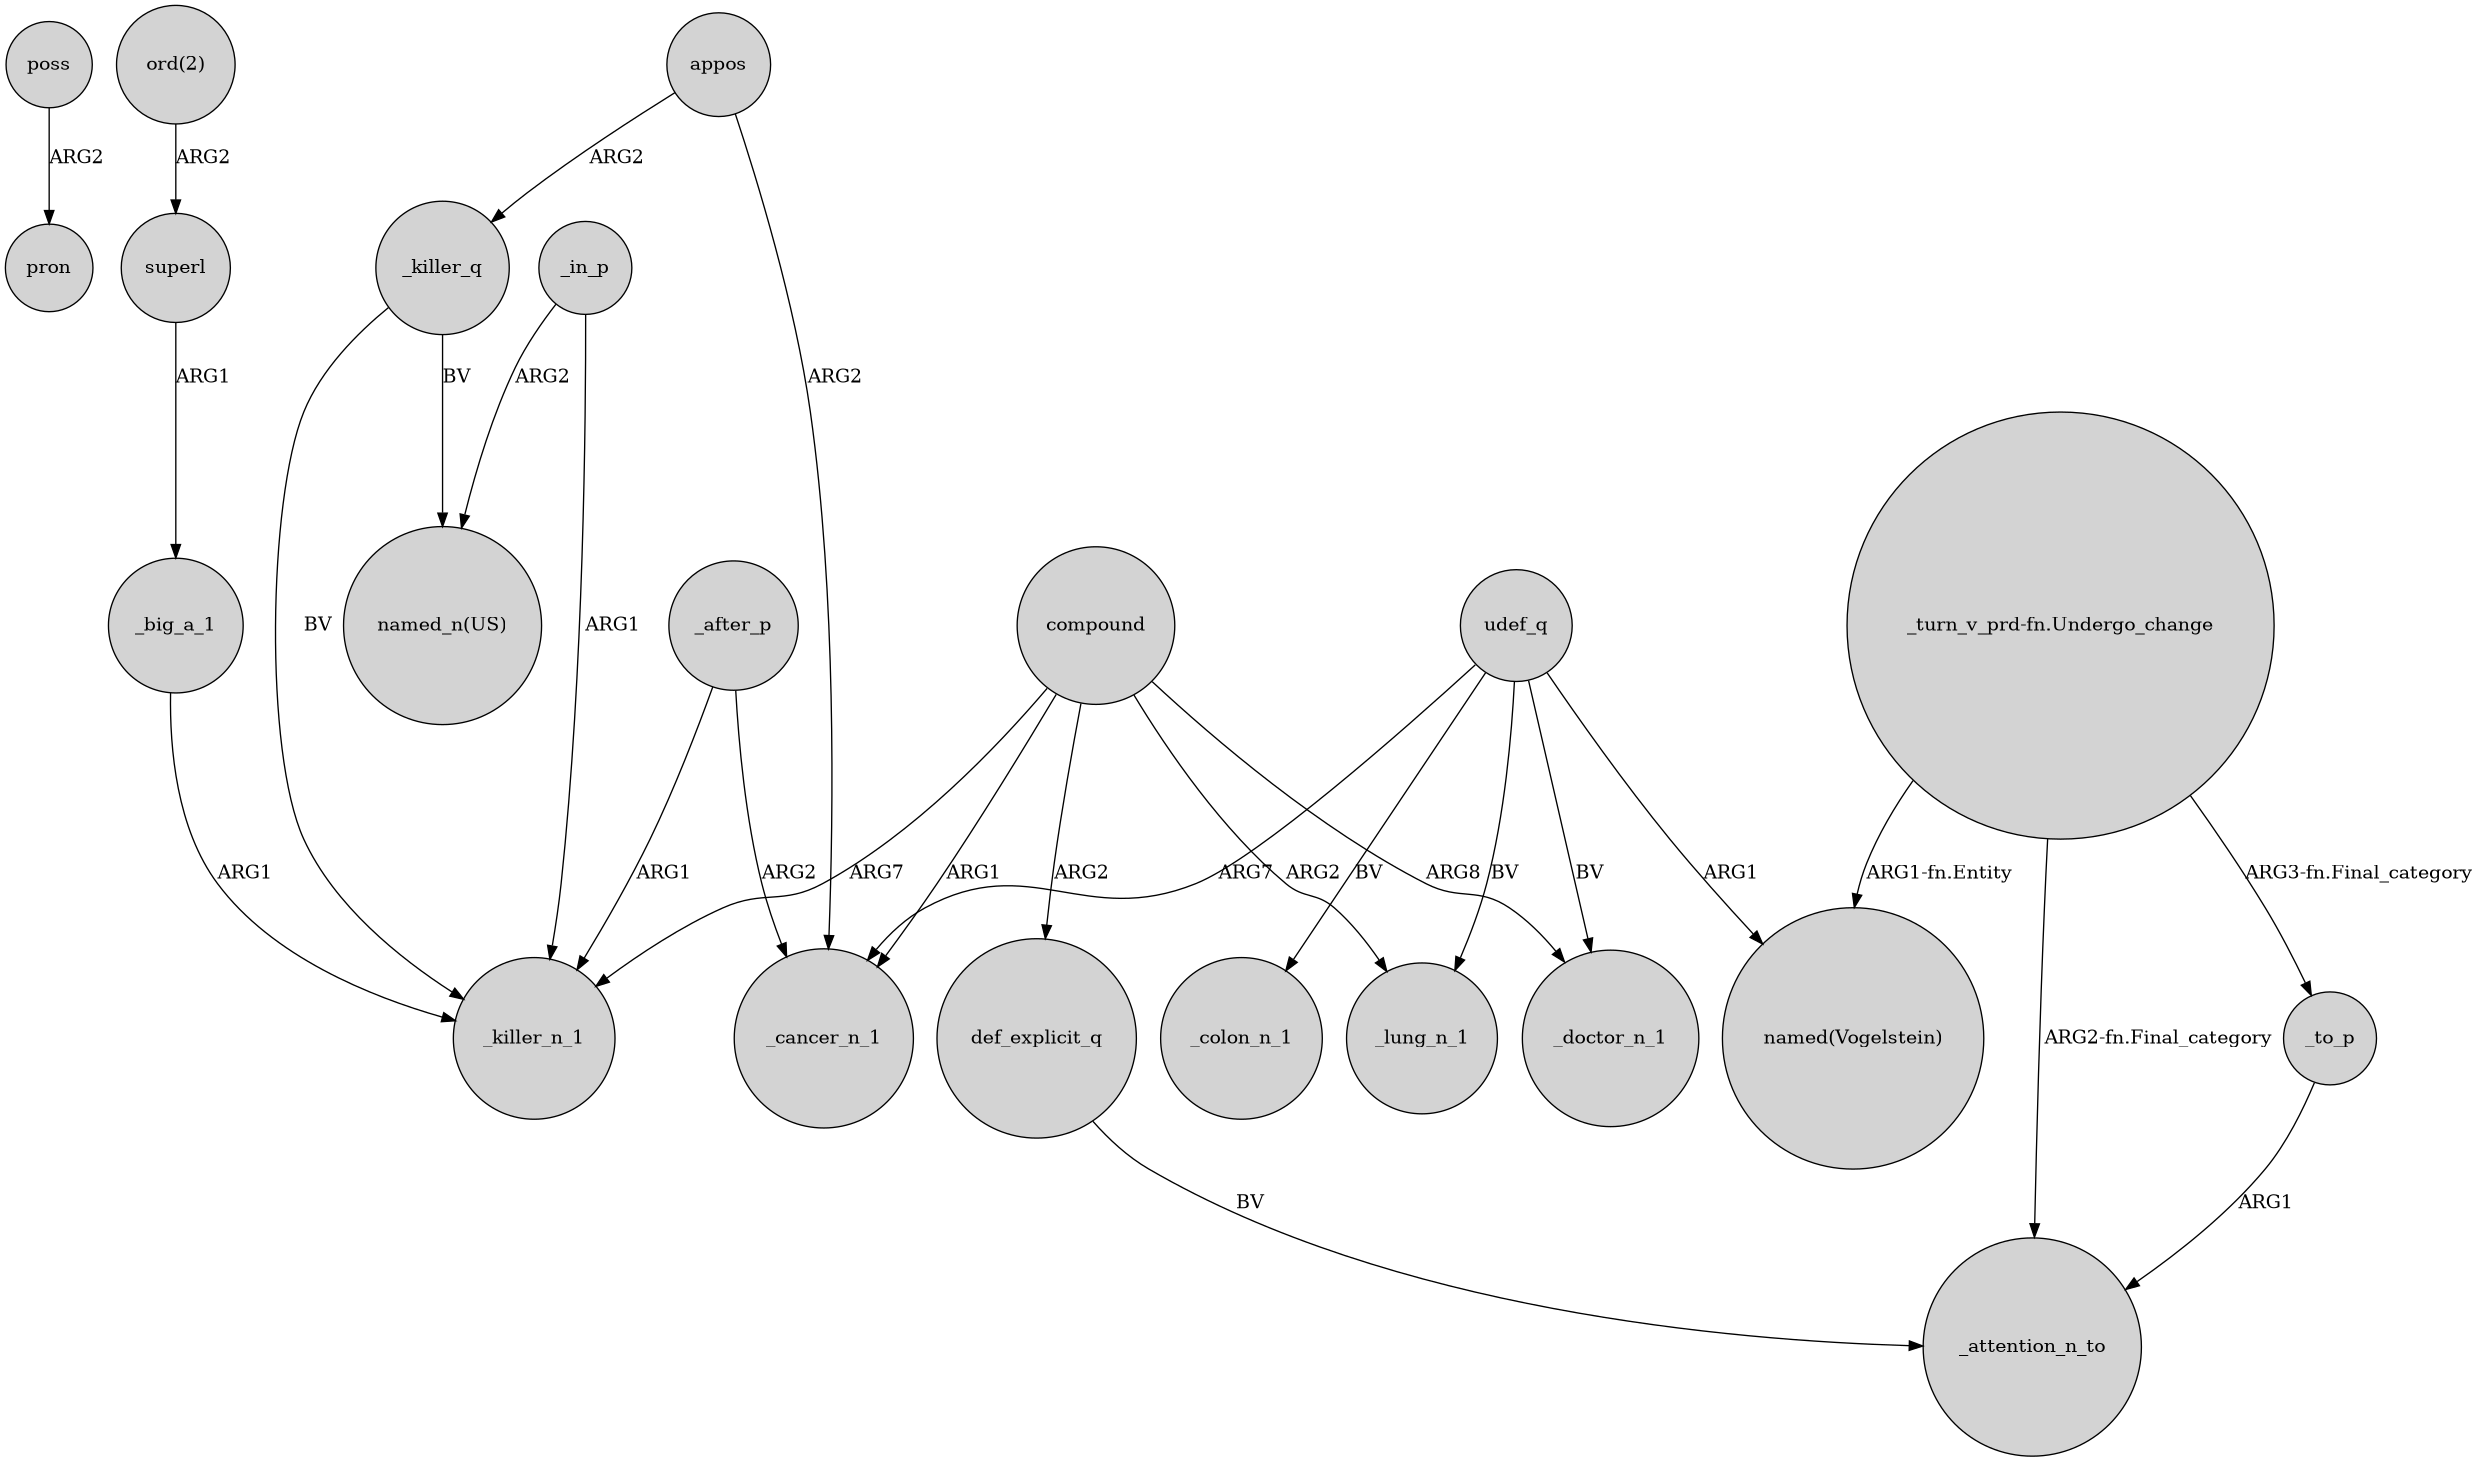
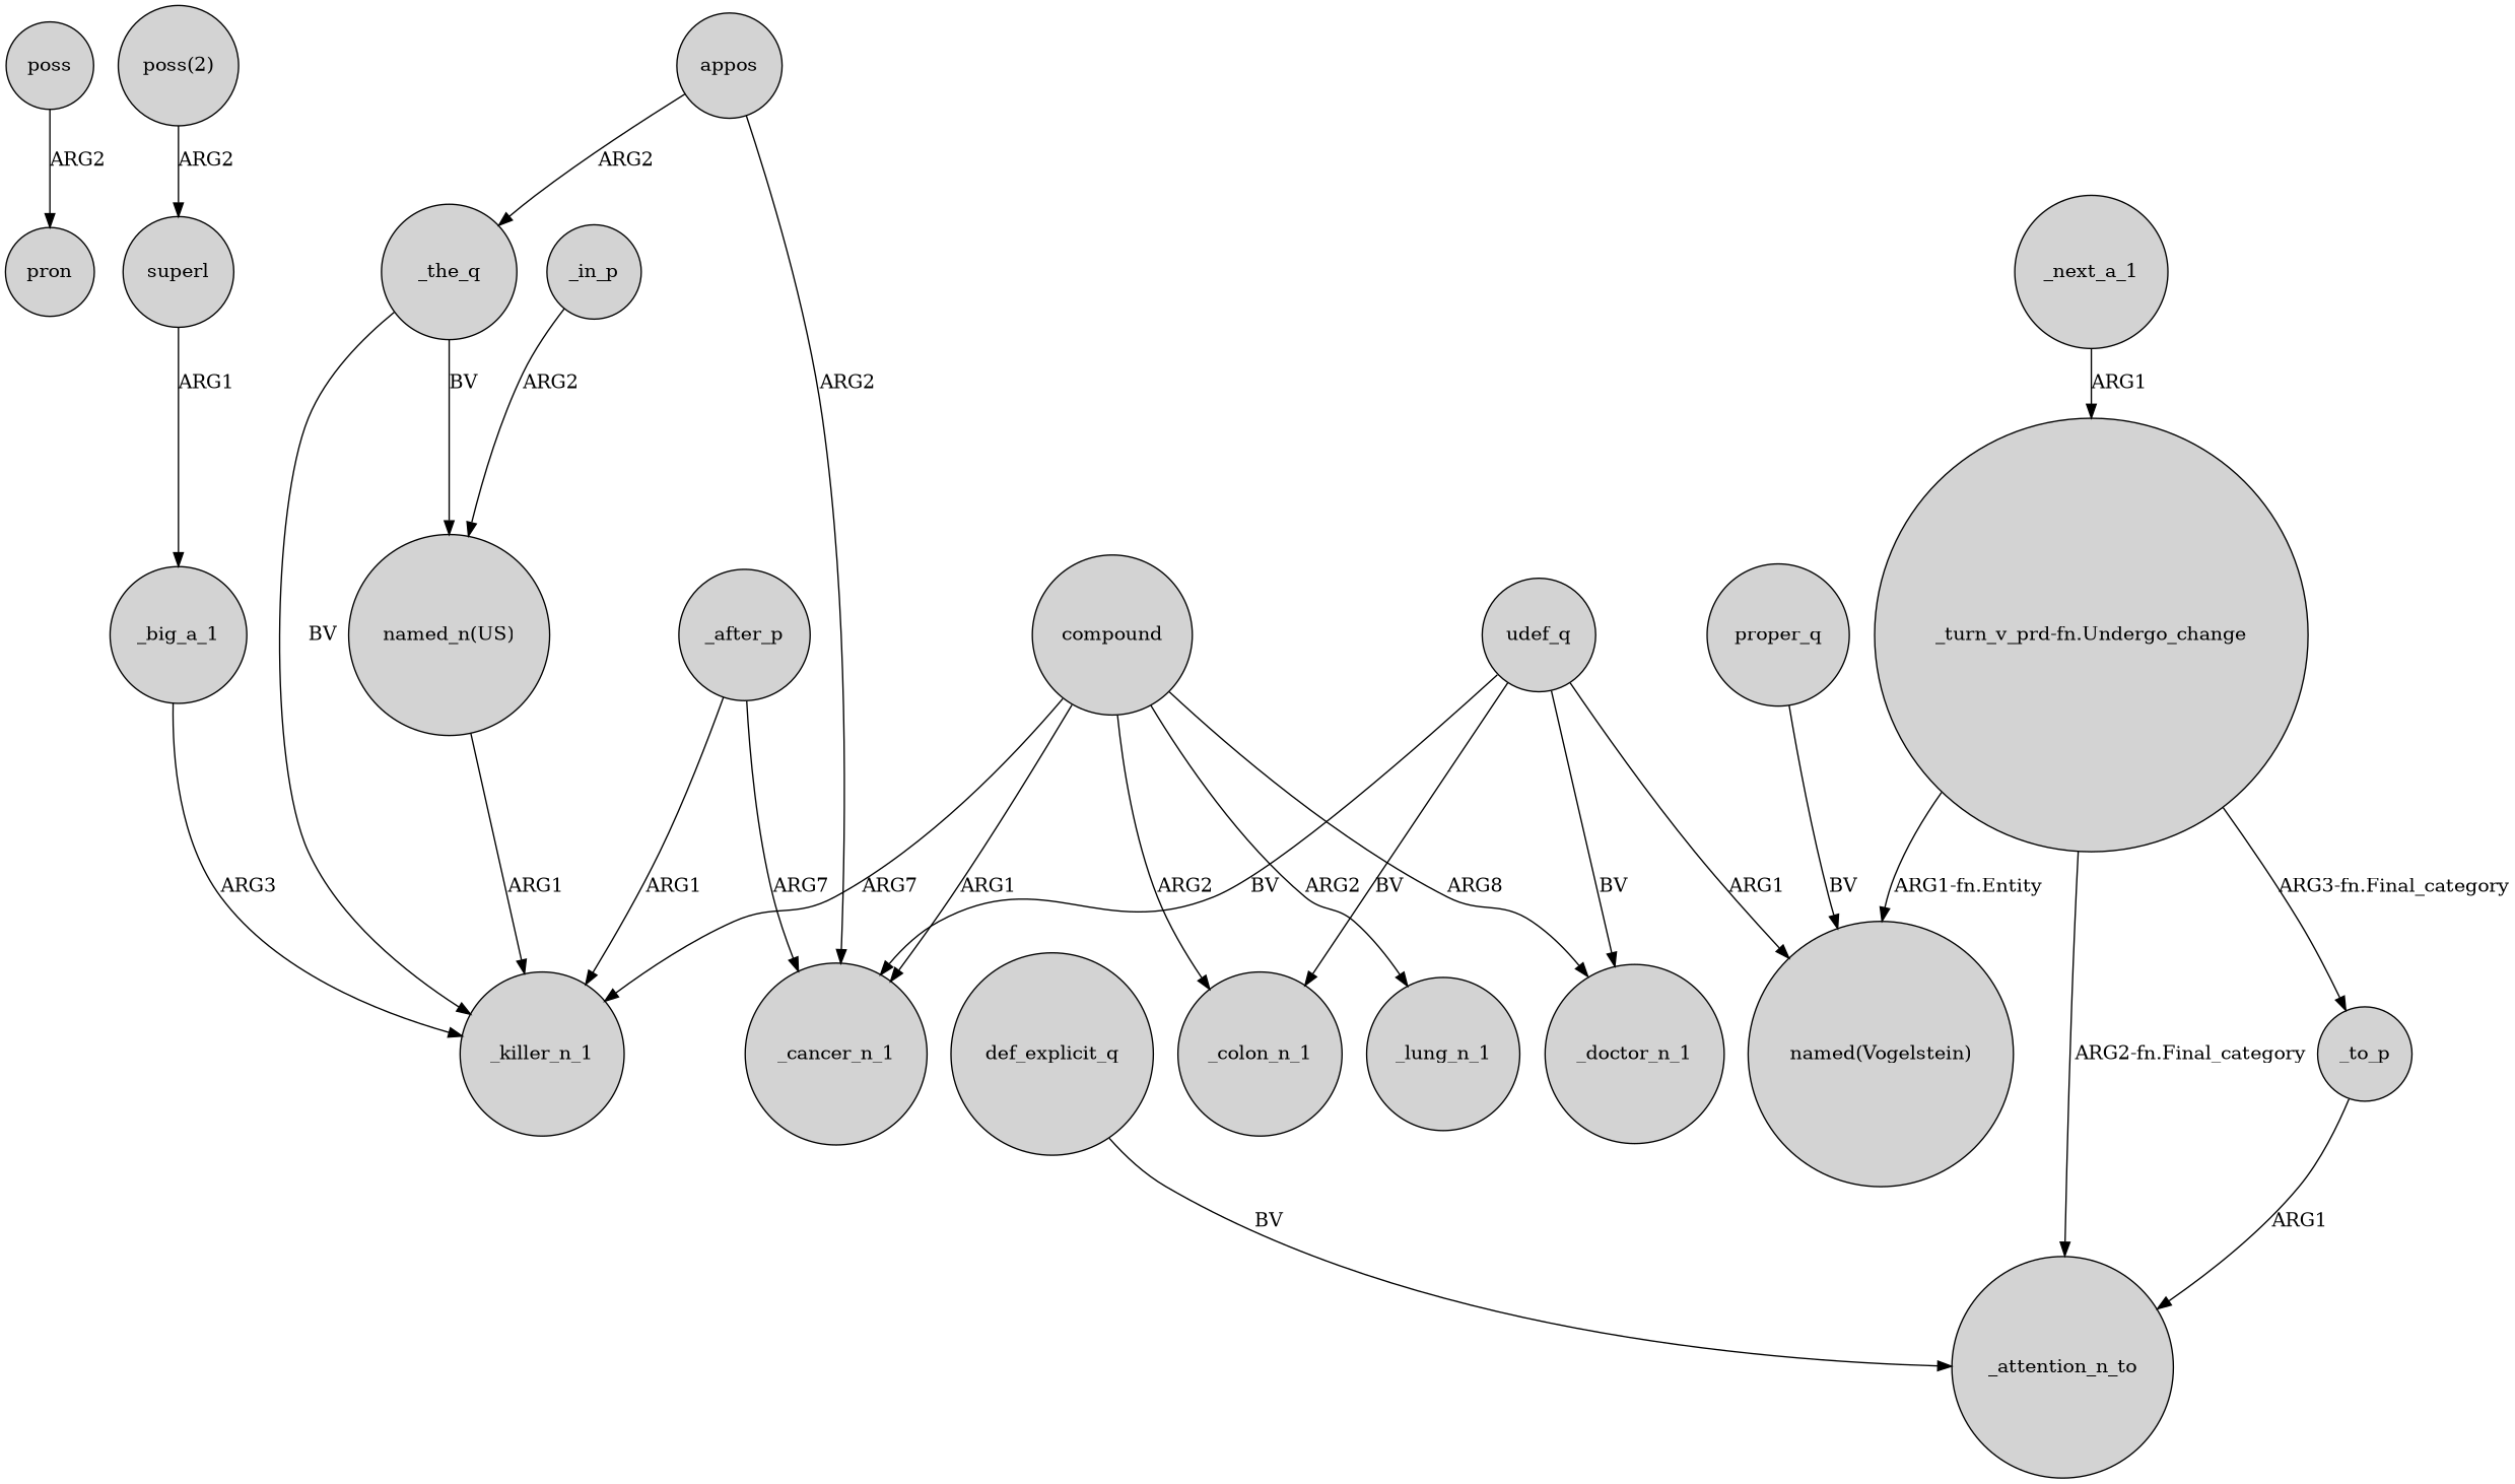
  digraph {
    node [shape=circle style=filled]
    poss
    pron
    "_turn_v_prd-fn.Undergo_change"
    _attention_n_to
    "named(Vogelstein)"
    _to_p
    _after_p
    _cancer_n_1
    _killer_n_1
    appos
-   _the_q [label=_killer_q]
+   _the_q
    _in_p
    "named_n(US)"
    udef_q
    _lung_n_1
    _colon_n_1
    _doctor_n_1
    compound
+   proper_q
    _big_a_1
    superl
-   "ord(2)"
+   "ord(2)" [label="poss(2)"]
+   _next_a_1
    def_explicit_q
    poss -> pron [label=ARG2]
    "_turn_v_prd-fn.Undergo_change" -> _attention_n_to [label="ARG2-fn.Final_category"]
    "_turn_v_prd-fn.Undergo_change" -> "named(Vogelstein)" [label="ARG1-fn.Entity"]
    "_turn_v_prd-fn.Undergo_change" -> _to_p [label="ARG3-fn.Final_category"]
    _to_p -> _attention_n_to [label=ARG1]
-   _after_p -> _cancer_n_1 [label=ARG2]
+   _after_p -> _cancer_n_1 [label=ARG7]
    _after_p -> _killer_n_1 [label=ARG1]
    appos -> _cancer_n_1 [label=ARG2]
    appos -> _the_q [label=ARG2]
    _the_q -> _killer_n_1 [label=BV]
    _the_q -> "named_n(US)" [label=BV]
-   _in_p -> _killer_n_1 [label=ARG1]
+   "named_n(US)" -> _killer_n_1 [label=ARG1]
    _in_p -> "named_n(US)" [label=ARG2]
    udef_q -> "named(Vogelstein)" [label=ARG1]
-   udef_q -> _cancer_n_1 [label=ARG7]
-   udef_q -> _lung_n_1 [label=BV]
+   udef_q -> _cancer_n_1 [label=BV]
    udef_q -> _colon_n_1 [label=BV]
    udef_q -> _doctor_n_1 [label=BV]
    compound -> _cancer_n_1 [label=ARG1]
    compound -> _killer_n_1 [label=ARG7]
    compound -> _lung_n_1 [label=ARG2]
-   compound -> def_explicit_q [label=ARG2]
+   compound -> _colon_n_1 [label=ARG2]
    compound -> _doctor_n_1 [label=ARG8]
-   _big_a_1 -> _killer_n_1 [label=ARG1]
+   proper_q -> "named(Vogelstein)" [label=BV]
+   _big_a_1 -> _killer_n_1 [label=ARG3]
    superl -> _big_a_1 [label=ARG1]
    "ord(2)" -> superl [label=ARG2]
+   _next_a_1 -> "_turn_v_prd-fn.Undergo_change" [label=ARG1]
    def_explicit_q -> _attention_n_to [label=BV]
  }
